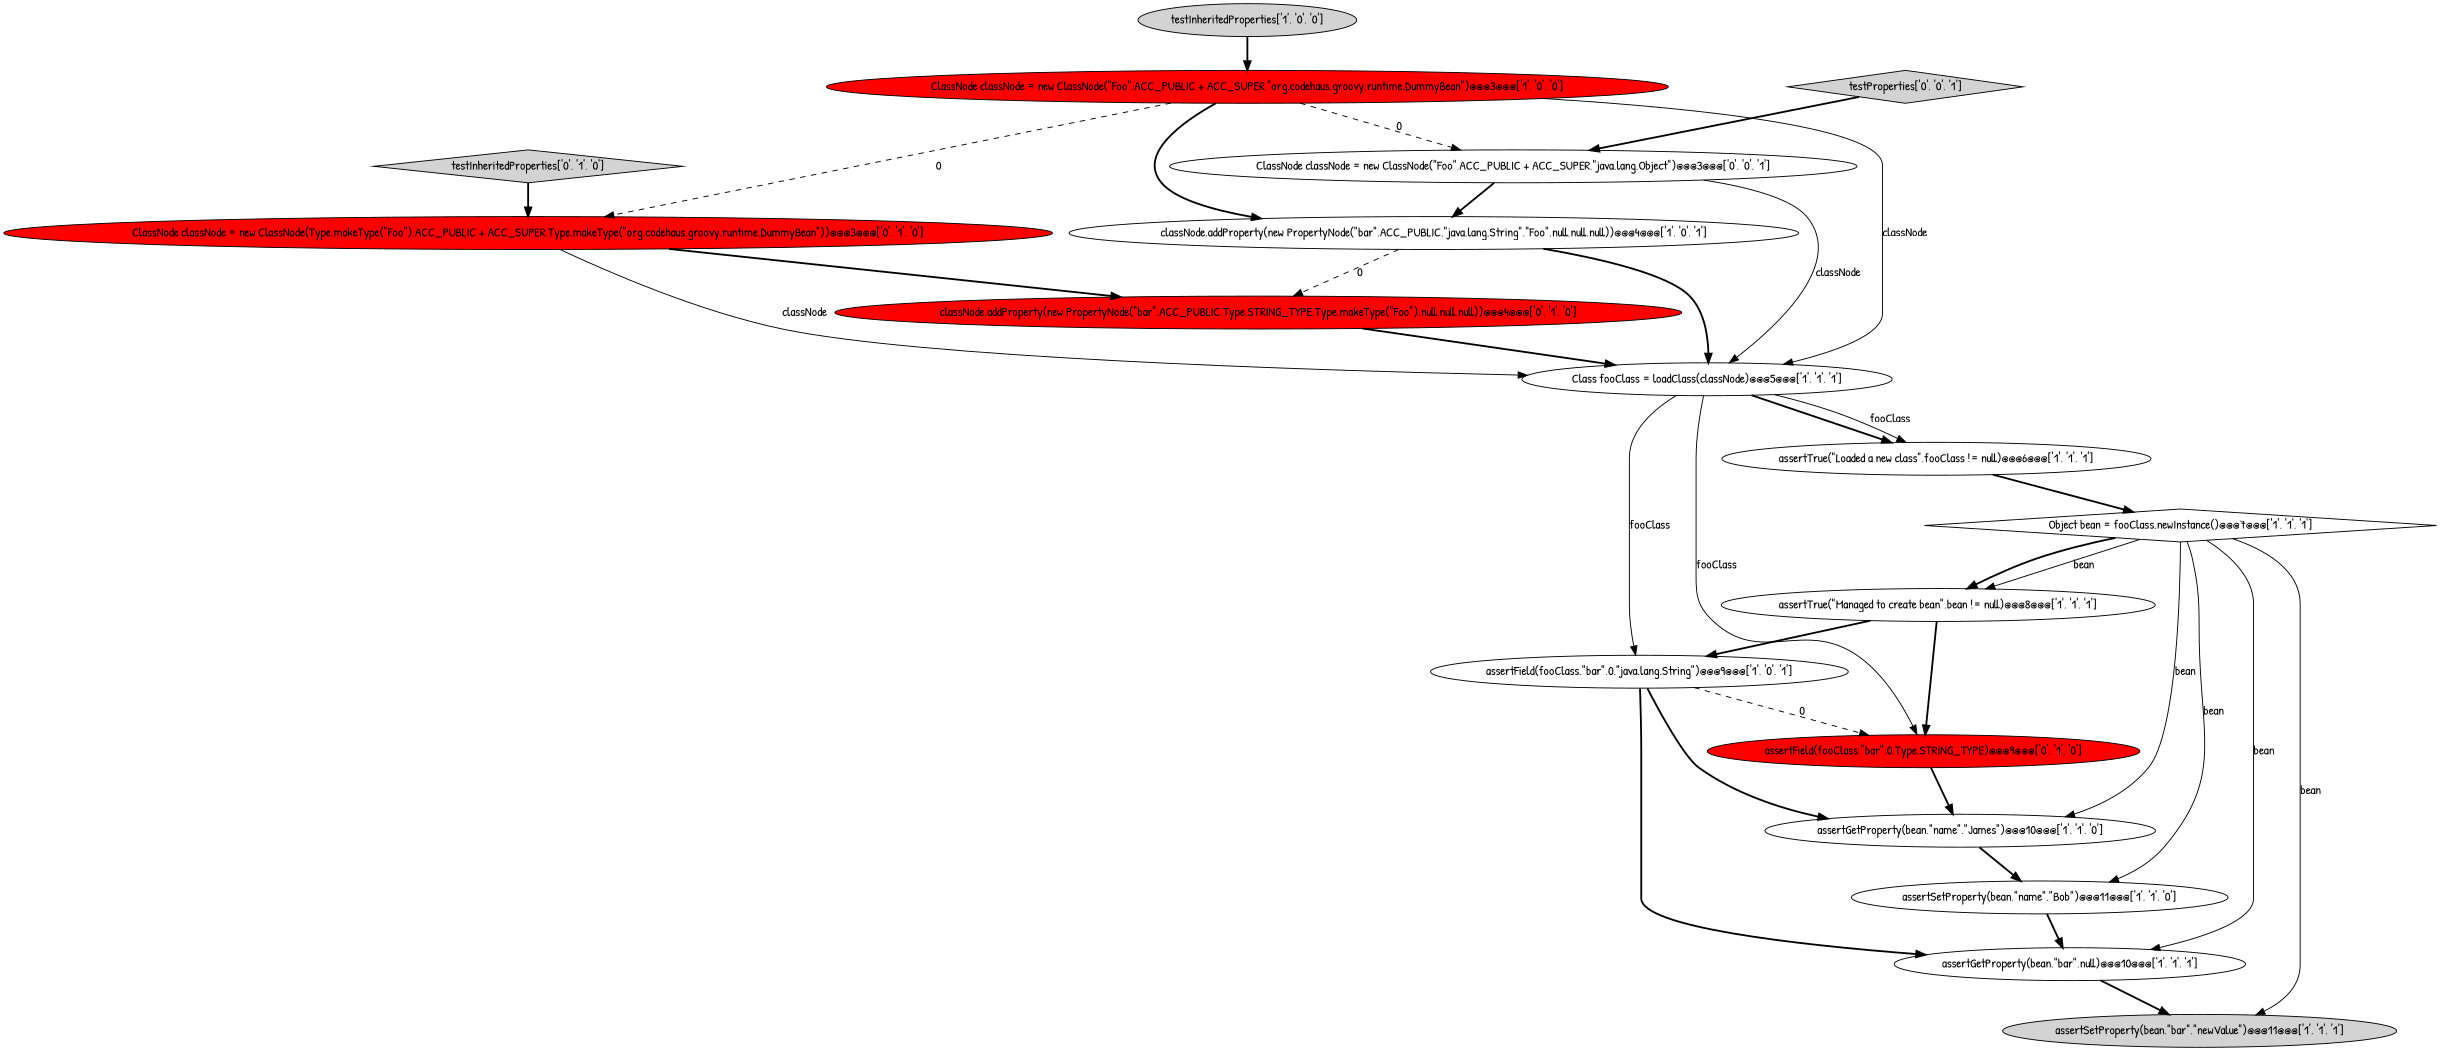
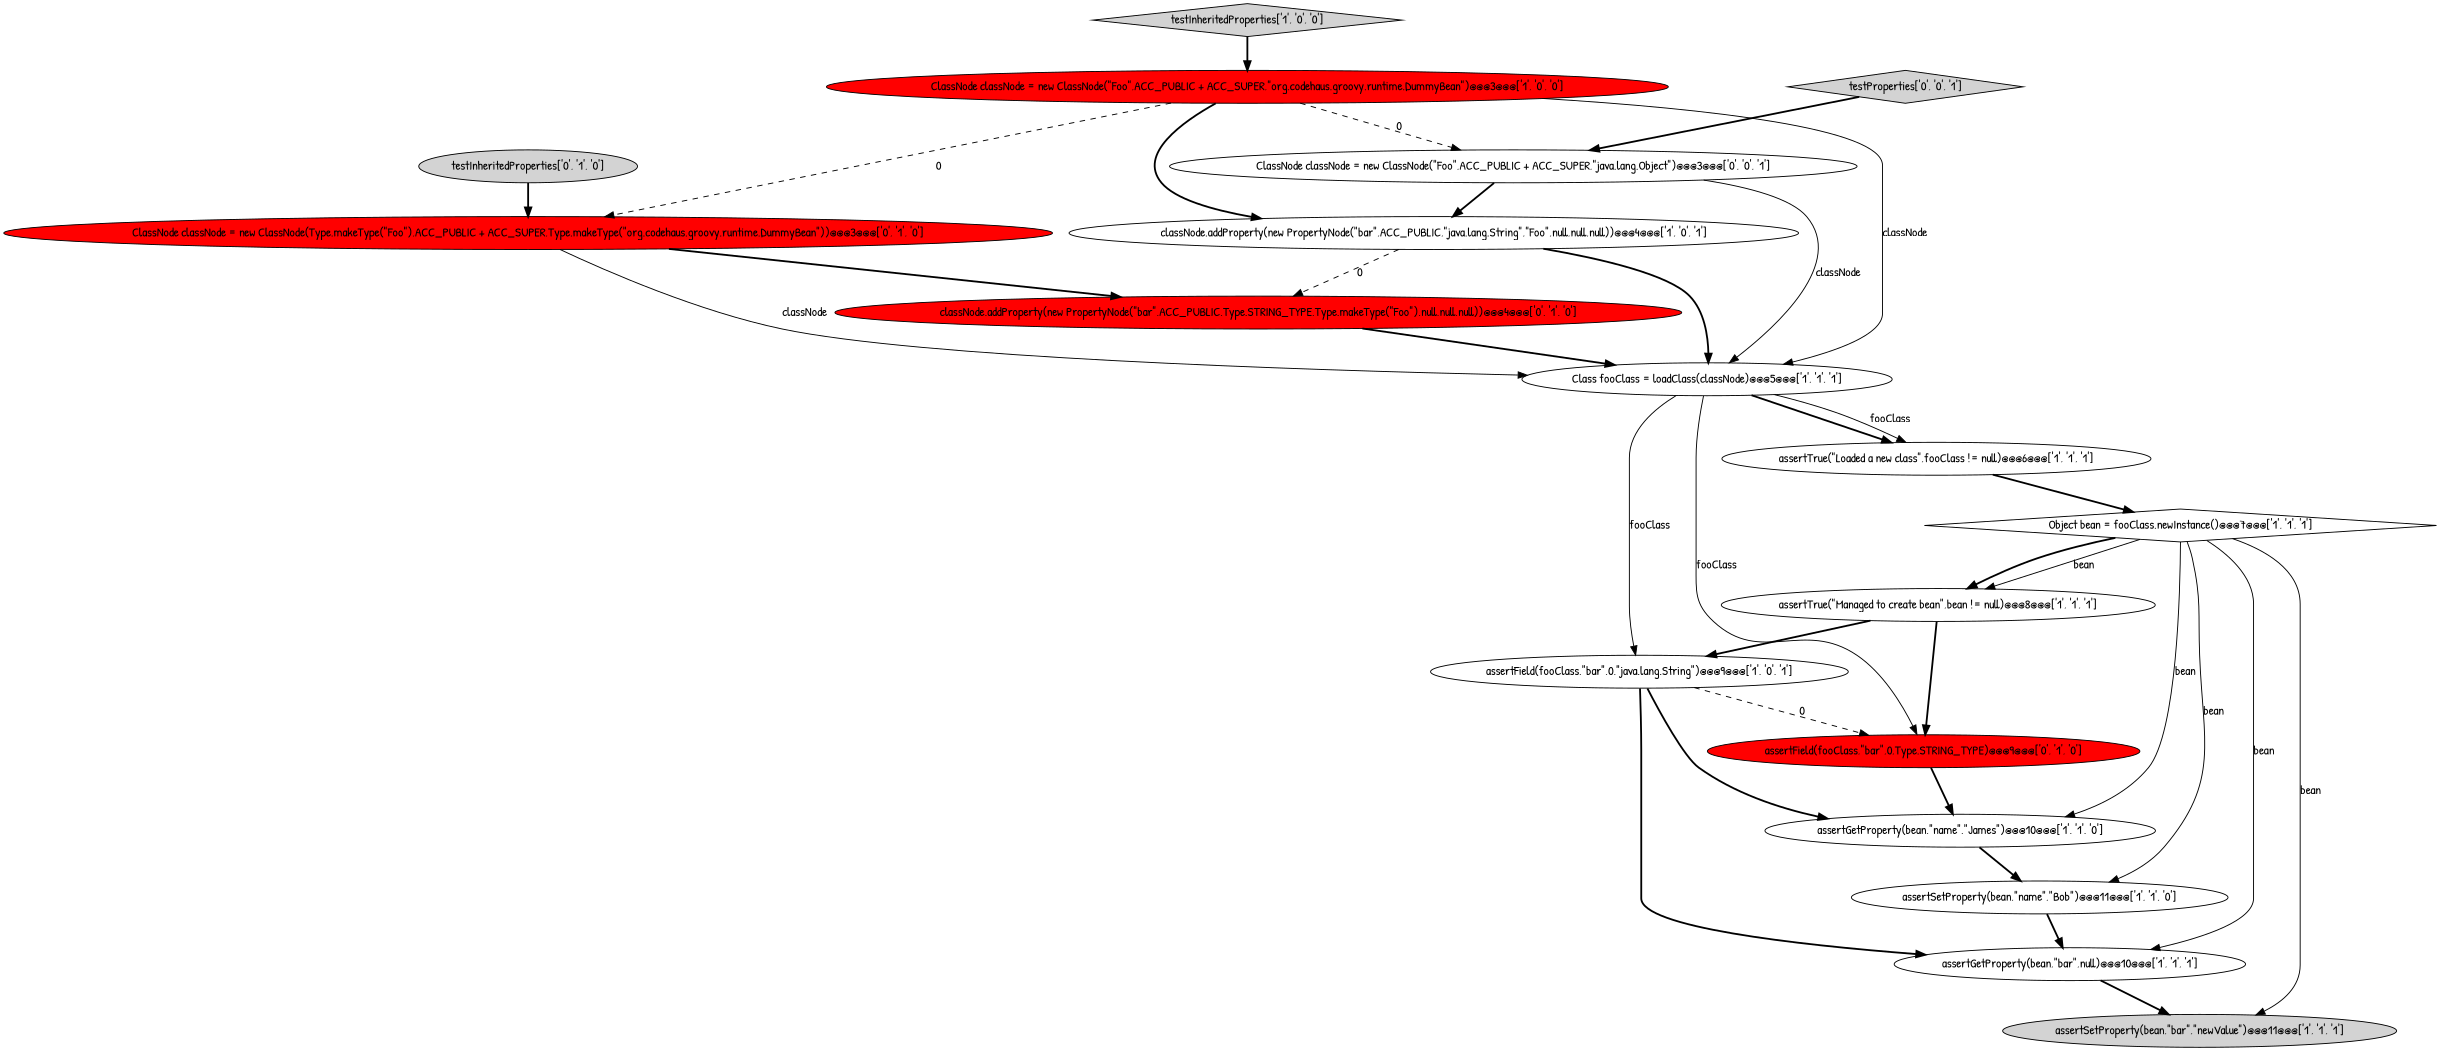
  digraph {
    fontname="Patrick Hand"
    node [fillcolor=white fontname="Patrick Hand" shape=ellipse style=filled]
    edge [fontname="Patrick Hand" style=bold]
    n1 [label="assertTrue(\"Managed to create bean\",bean != null)@@@8@@@['1', '1', '1']"]
    n2 [fillcolor=red label="assertField(fooClass,\"bar\",0,Type.STRING_TYPE)@@@9@@@['0', '1', '0']"]
    n3 [label="assertField(fooClass,\"bar\",0,\"java.lang.String\")@@@9@@@['1', '0', '1']"]
    n4 [label="assertGetProperty(bean,\"name\",\"James\")@@@10@@@['1', '1', '0']"]
    n5 [label="assertGetProperty(bean,\"bar\",null)@@@10@@@['1', '1', '1']"]
    n6 [fillcolor=lightgray label="testProperties['0', '0', '1']" shape=diamond]
    n7 [label="ClassNode classNode = new ClassNode(\"Foo\",ACC_PUBLIC + ACC_SUPER,\"java.lang.Object\")@@@3@@@['0', '0', '1']"]
    n8 [label="Class fooClass = loadClass(classNode)@@@5@@@['1', '1', '1']"]
    n9 [label="classNode.addProperty(new PropertyNode(\"bar\",ACC_PUBLIC,\"java.lang.String\",\"Foo\",null,null,null))@@@4@@@['1', '0', '1']"]
    n10 [label="assertTrue(\"Loaded a new class\",fooClass != null)@@@6@@@['1', '1', '1']"]
    n11 [label="Object bean = fooClass.newInstance()@@@7@@@['1', '1', '1']" shape=diamond]
    n12 [label="assertSetProperty(bean,\"name\",\"Bob\")@@@11@@@['1', '1', '0']"]
    n13 [fillcolor=red label="classNode.addProperty(new PropertyNode(\"bar\",ACC_PUBLIC,Type.STRING_TYPE,Type.makeType(\"Foo\"),null,null,null))@@@4@@@['0', '1', '0']"]
    n14 [fillcolor=lightgray label="assertSetProperty(bean,\"bar\",\"newValue\")@@@11@@@['1', '1', '1']"]
-   n15 [fillcolor=lightgray label="testInheritedProperties['0', '1', '0']" shape=diamond]
+   n15 [fillcolor=lightgray label="testInheritedProperties['0', '1', '0']"]
    n16 [fillcolor=red label="ClassNode classNode = new ClassNode(Type.makeType(\"Foo\"),ACC_PUBLIC + ACC_SUPER,Type.makeType(\"org.codehaus.groovy.runtime.DummyBean\"))@@@3@@@['0', '1', '0']"]
    n17 [fillcolor=red label="ClassNode classNode = new ClassNode(\"Foo\",ACC_PUBLIC + ACC_SUPER,\"org.codehaus.groovy.runtime.DummyBean\")@@@3@@@['1', '0', '0']"]
-   n18 [fillcolor=lightgray label="testInheritedProperties['1', '0', '0']"]
+   n18 [fillcolor=lightgray label="testInheritedProperties['1', '0', '0']" shape=diamond]
    n1 -> n2
    n1 -> n3
    n2 -> n4
    n3 -> n2 [label=0 style=dashed]
    n3 -> n4
    n3 -> n5
    n4 -> n12
    n5 -> n14
    n6 -> n7
    n7 -> n8 [label=classNode style=solid]
    n7 -> n9
    n8 -> n2 [label=fooClass style=solid]
    n8 -> n3 [label=fooClass style=solid]
    n8 -> n10
    n8 -> n10 [label=fooClass style=solid]
    n9 -> n8
    n9 -> n13 [label=0 style=dashed]
    n10 -> n11
    n11 -> n1
    n11 -> n1 [label=bean style=solid]
    n11 -> n4 [label=bean style=solid]
    n11 -> n5 [label=bean style=solid]
    n11 -> n12 [label=bean style=solid]
    n11 -> n14 [label=bean style=solid]
    n12 -> n5
    n13 -> n8
    n15 -> n16
    n16 -> n8 [label=classNode style=solid]
    n16 -> n13
    n17 -> n7 [label=0 style=dashed]
    n17 -> n8 [label=classNode style=solid]
    n17 -> n9
    n17 -> n16 [label=0 style=dashed]
    n18 -> n17
  }
